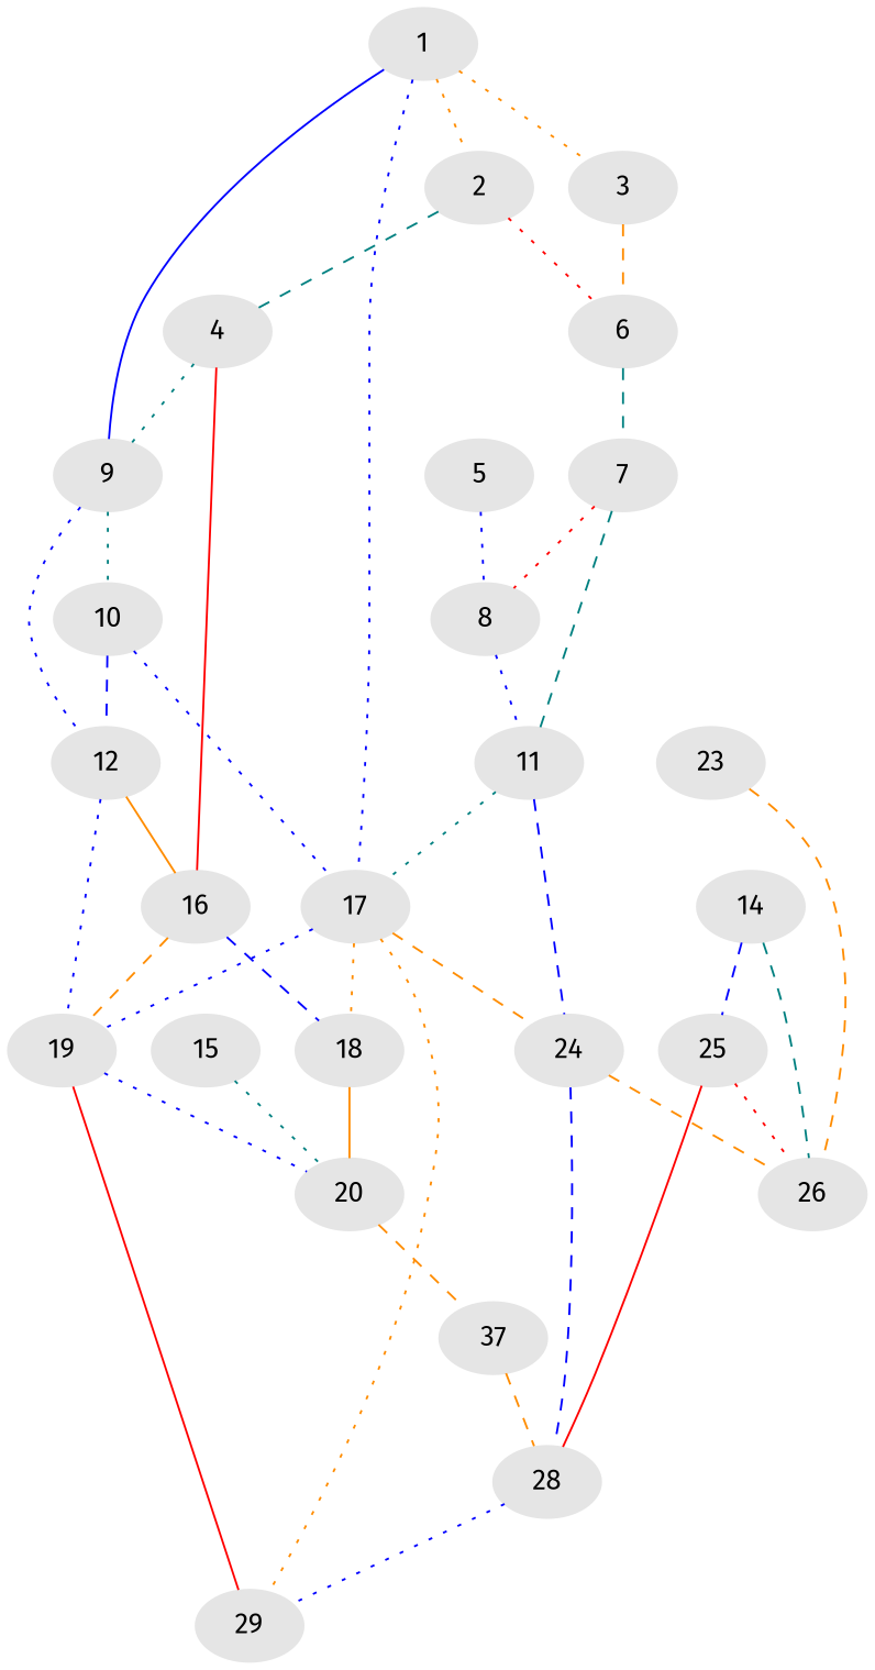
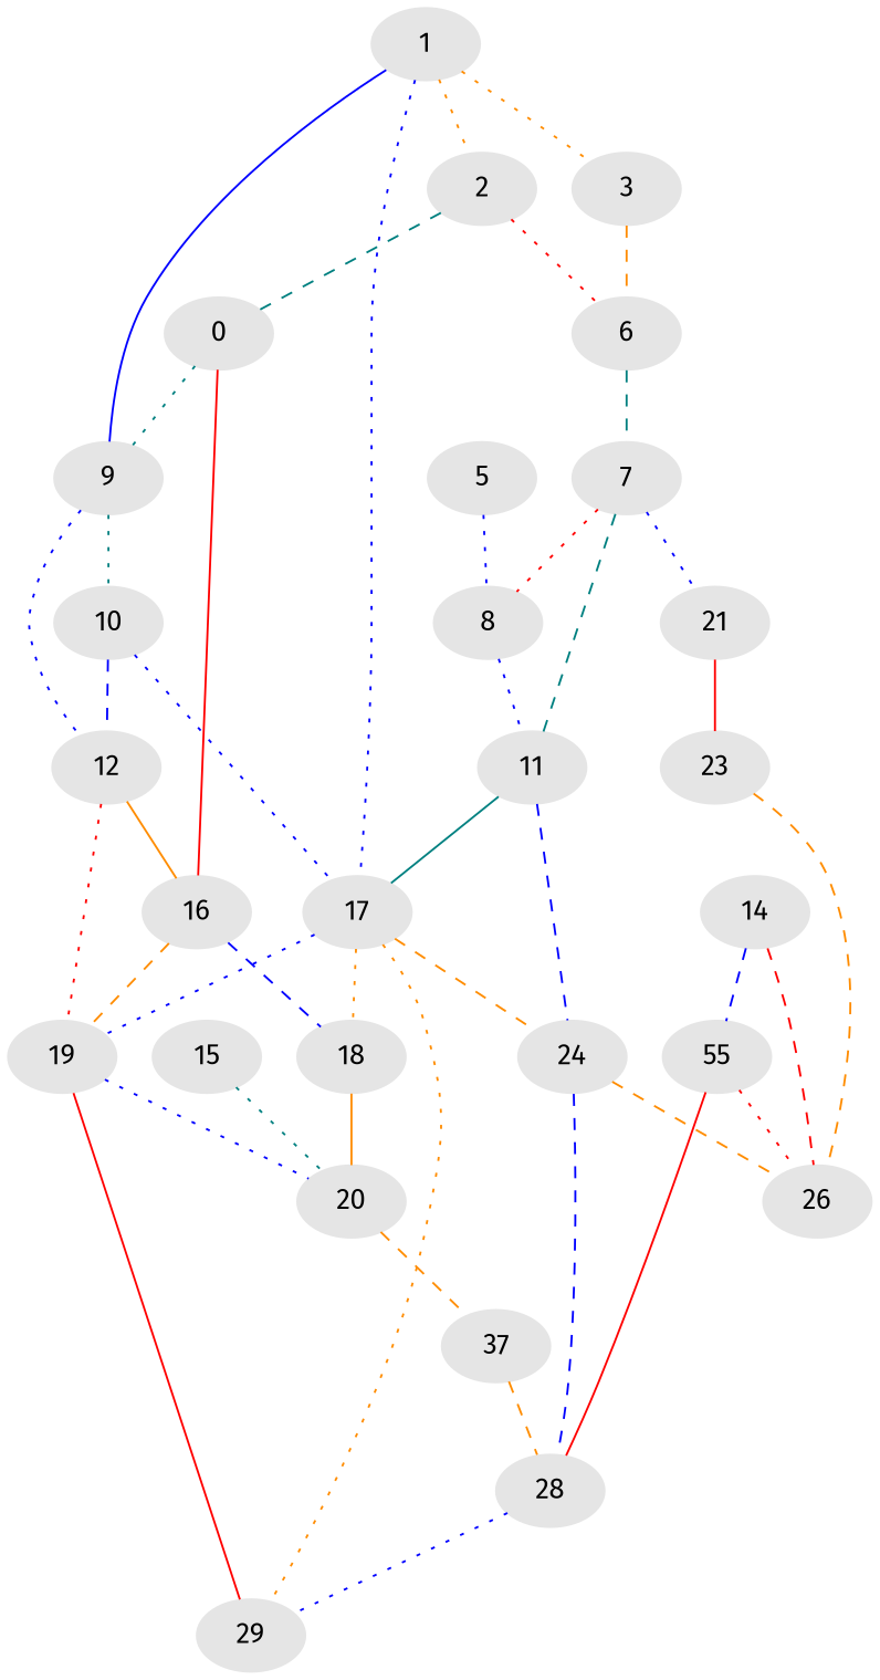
  graph {
    fontname="Fira Sans"
    node [color=gray90 fontname="Fira Sans" style=filled]
    edge [color=blue fontname="Fira Sans" style=dotted weight=1.0]
    1
    2
    3
    9
    17
-   4
+   4 [label=0]
    6
    10
    12
    24
    19
    18
    29
    16
    7
    15
    20
    5
    8
    11
+   21
    23
    26
    28
    n25 [label=37]
-   25
+   25 [label=55]
    14
    1 -- 2 [color=darkorange]
    1 -- 3 [color=darkorange]
    1 -- 9 [style=solid]
    1 -- 17
    2 -- 4 [color=teal style=dashed]
    2 -- 6 [color=red]
    3 -- 6 [color=darkorange style=dashed]
    9 -- 10 [color=teal]
    9 -- 12
    17 -- 24 [color=darkorange style=dashed]
    17 -- 19
    17 -- 18 [color=darkorange weight=2.0]
    17 -- 29 [color=darkorange]
    4 -- 9 [color=teal]
    4 -- 16 [color=red style=solid]
    6 -- 7 [color=teal style=dashed]
    10 -- 17
    10 -- 12 [style=dashed]
-   12 -- 19
+   12 -- 19 [color=red]
    12 -- 16 [color=darkorange style=solid]
    24 -- 26 [color=darkorange style=dashed]
    24 -- 28 [style=dashed]
    19 -- 29 [color=red style=solid weight=2.0]
    19 -- 20
    18 -- 20 [color=darkorange style=solid]
    16 -- 19 [color=darkorange style=dashed]
    16 -- 18 [style=dashed]
    7 -- 8 [color=red]
    7 -- 11 [color=teal style=dashed]
+   7 -- 21
    15 -- 20 [color=teal]
    20 -- n25 [color=darkorange style=dashed weight=2.0]
    5 -- 8 [weight=2.0]
    8 -- 11
-   11 -- 17 [color=teal]
+   11 -- 17 [color=teal style=solid]
    11 -- 24 [style=dashed]
+   21 -- 23 [color=red style=solid weight=2.0]
    23 -- 26 [color=darkorange style=dashed]
    28 -- 29
    n25 -- 28 [color=darkorange style=dashed]
    25 -- 26 [color=red]
    25 -- 28 [color=red style=solid]
-   14 -- 26 [color=teal style=dashed]
+   14 -- 26 [color=red style=dashed]
    14 -- 25 [style=dashed]
  }
